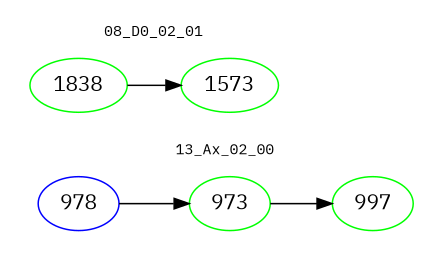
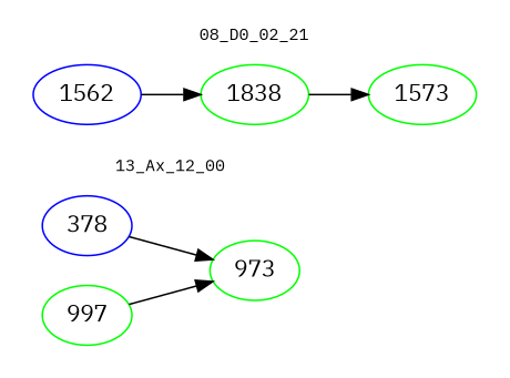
  digraph {
    fontname="IBM Plex Mono"
    rankdir=LR
    node [color=green fontname="IBM Plex Mono"]
    edge [color=black fontname="IBM Plex Mono"]
-   n1 [color=blue label=978]
+   n1 [color=blue label=378]
    n2 [label=973]
    n3 [label=997]
+   n4 [color=blue label=1562]
    n5 [label=1838]
    n6 [label=1573]
    subgraph cluster_1 {
      color=white
      fontsize=10
-     label="13_Ax_02_00"
+     label="13_Ax_12_00"
      n1
      n2
      n3
    }
    subgraph cluster_2 {
      color=white
      fontsize=10
-     label="08_D0_02_01"
+     label="08_D0_02_21"
+     n4
      n5
      n6
    }
    n1 -> n2
-   n2 -> n3
+   n3 -> n2
+   n4 -> n5
    n5 -> n6
  }
